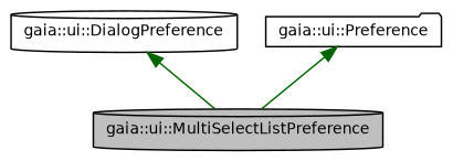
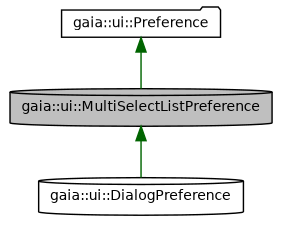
  digraph {
    node [color=black fillcolor=white fontname=Helvetica fontsize=10 shape=cylinder style=filled]
    edge [color=darkgreen dir=back fontname=Helvetica fontsize=10 labelfontname=Helvetica labelfontsize=10 style=solid]
    n1 [fillcolor=grey75 fontcolor=black height=0.2 label="gaia::ui::MultiSelectListPreference" width=0.4]
    n2 [height=0.2 label="gaia::ui::DialogPreference" width=0.4]
    n3 [height=0.2 label="gaia::ui::Preference" shape=folder width=0.4]
-   n2 -> n1
+   n1 -> n2
    n3 -> n1
  }
